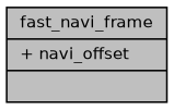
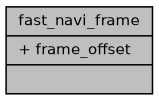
  digraph {
-   n1 [color=black fillcolor=grey75 fontcolor=black fontname=Helvetica fontsize=10 height=0.2 label="{fast_navi_frame\n|+ navi_offset\l|}" shape=record style=filled width=0.4]
+   n1 [color=black fillcolor=grey75 fontcolor=black fontname=Helvetica fontsize=10 height=0.2 label="{fast_navi_frame\n|+ frame_offset\l|}" shape=record style=filled width=0.4]
  }
